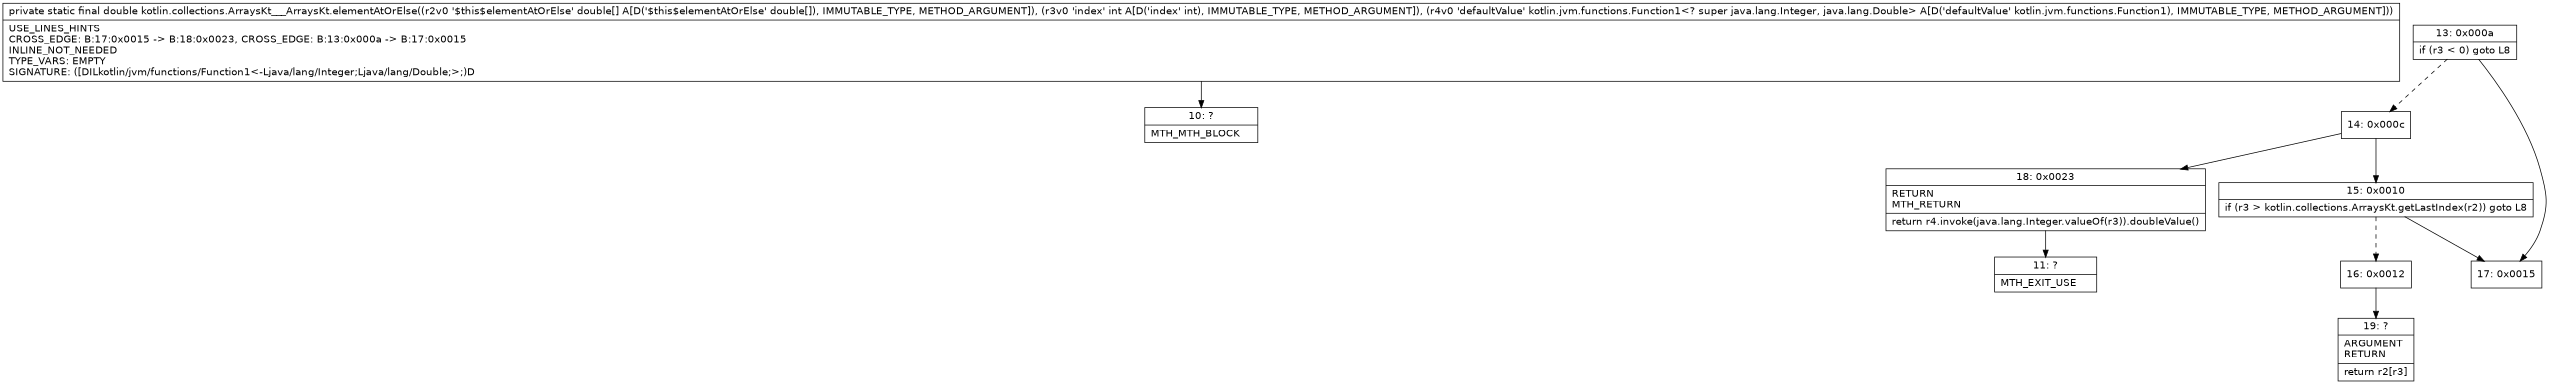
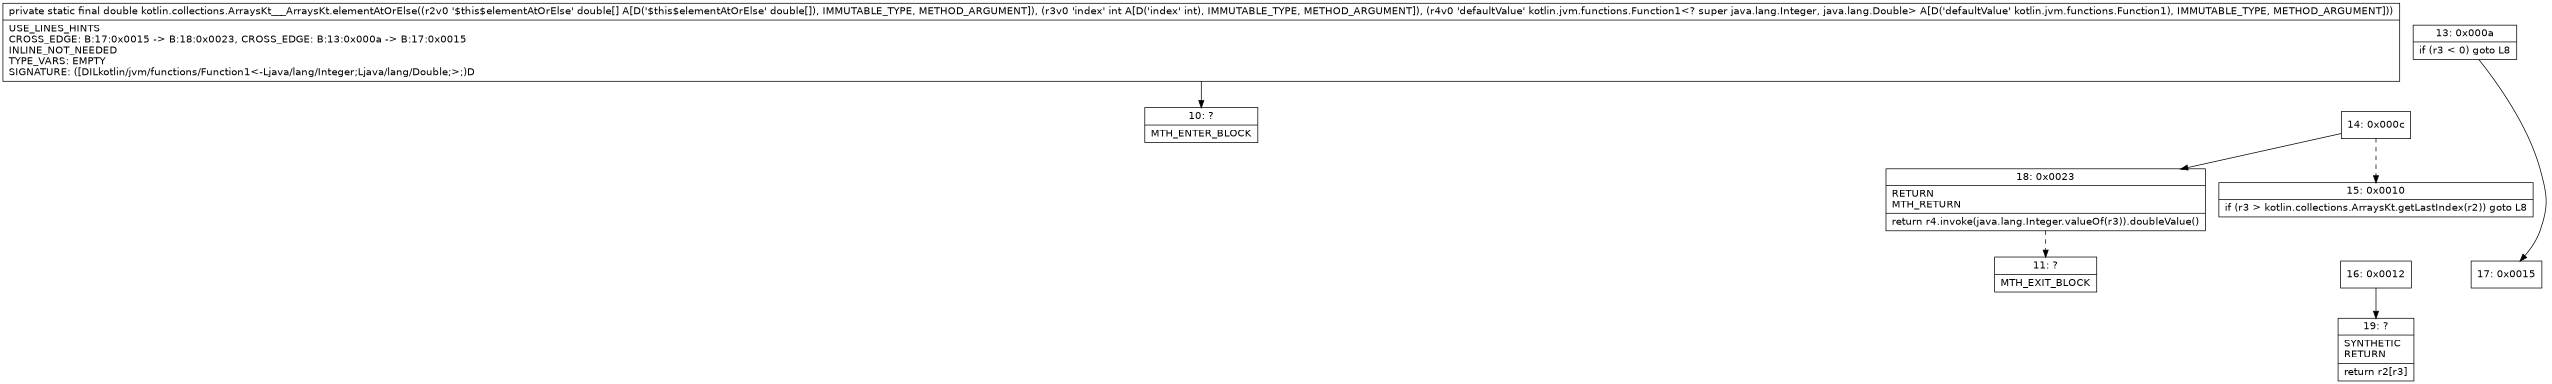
  digraph {
    fontname="DejaVu Sans"
    node [fontname="DejaVu Sans" shape=record]
    edge [fontname="DejaVu Sans"]
-   n1 [label="{10\:\ ?|MTH_MTH_BLOCK\l}"]
+   n1 [label="{10\:\ ?|MTH_ENTER_BLOCK\l}"]
    n2 [label="{13\:\ 0x000a|if (r3 \< 0) goto L8\l}"]
    n3 [label="{14\:\ 0x000c}"]
    n4 [label="{17\:\ 0x0015}"]
    n5 [label="{15\:\ 0x0010|if (r3 \> kotlin.collections.ArraysKt.getLastIndex(r2)) goto L8\l}"]
    n6 [label="{18\:\ 0x0023|RETURN\lMTH_RETURN\l|return r4.invoke(java.lang.Integer.valueOf(r3)).doubleValue()\l}"]
    n7 [label="{16\:\ 0x0012}"]
-   n8 [label="{19\:\ ?|ARGUMENT\lRETURN\l|return r2[r3]\l}"]
-   n9 [label="{11\:\ ?|MTH_EXIT_USE\l}"]
+   n8 [label="{19\:\ ?|SYNTHETIC\lRETURN\l|return r2[r3]\l}"]
+   n9 [label="{11\:\ ?|MTH_EXIT_BLOCK\l}"]
    n10 [label="{private static final double kotlin.collections.ArraysKt___ArraysKt.elementAtOrElse((r2v0 '$this$elementAtOrElse' double[] A[D('$this$elementAtOrElse' double[]), IMMUTABLE_TYPE, METHOD_ARGUMENT]), (r3v0 'index' int A[D('index' int), IMMUTABLE_TYPE, METHOD_ARGUMENT]), (r4v0 'defaultValue' kotlin.jvm.functions.Function1\<? super java.lang.Integer, java.lang.Double\> A[D('defaultValue' kotlin.jvm.functions.Function1), IMMUTABLE_TYPE, METHOD_ARGUMENT]))  | USE_LINES_HINTS\lCROSS_EDGE: B:17:0x0015 \-\> B:18:0x0023, CROSS_EDGE: B:13:0x000a \-\> B:17:0x0015\lINLINE_NOT_NEEDED\lTYPE_VARS: EMPTY\lSIGNATURE: ([DILkotlin\/jvm\/functions\/Function1\<\-Ljava\/lang\/Integer;Ljava\/lang\/Double;\>;)D\l}"]
-   n2 -> n3 [style=dashed]
    n2 -> n4
-   n3 -> n5
+   n3 -> n5 [style=dashed]
    n3 -> n6
-   n5 -> n4
-   n5 -> n7 [style=dashed]
-   n6 -> n9
+   n6 -> n9 [style=dashed]
    n7 -> n8
    n10 -> n1
  }
